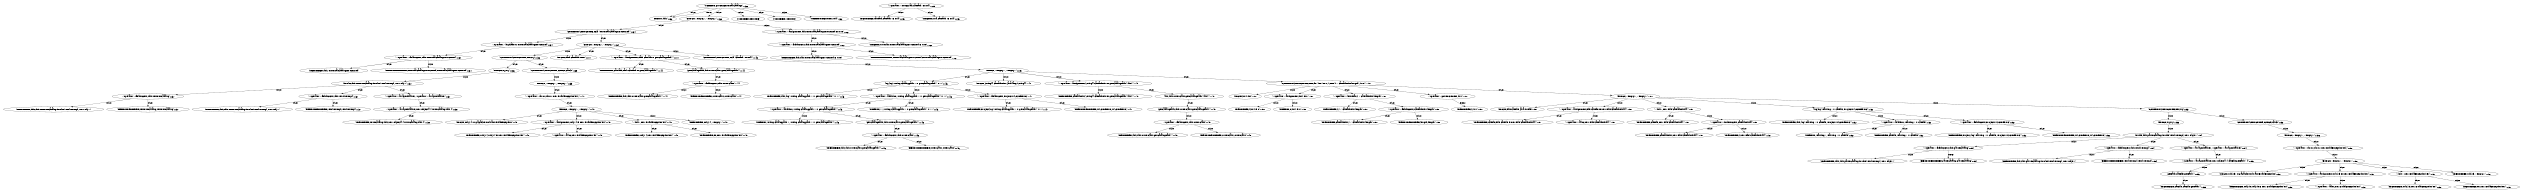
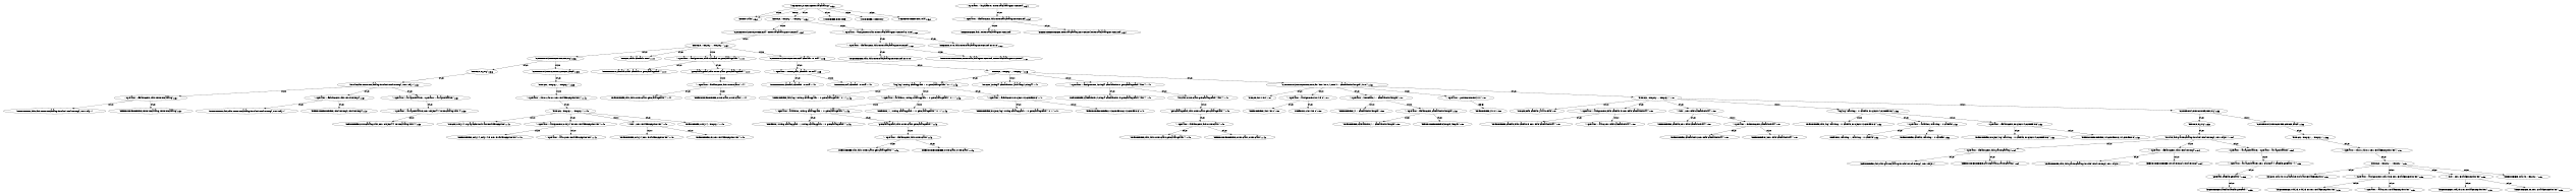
  digraph {
    n1 [label=<(METHOD,processExternalCatalogs)<SUB>1132</SUB>>]
    n2 [label=<(PARAM,this)<SUB>1132</SUB>>]
    n3 [label=<(BLOCK,&lt;empty&gt;,&lt;empty&gt;)<SUB>1132</SUB>>]
    n4 [label=<(MODIFIER,PRIVATE)>]
    n5 [label=<(MODIFIER,VIRTUAL)>]
    n6 [label=<(METHOD_RETURN,void)<SUB>1132</SUB>>]
    n7 [label=<(CONTROL_STRUCTURE,IF,if (!externalCatalogsProcessed))<SUB>1134</SUB>>]
    n8 [label=<(&lt;operator&gt;.assignment,this.externalCatalogsProcessed = true)<SUB>1162</SUB>>]
    n9 [label=<(&lt;operator&gt;.logicalNot,!externalCatalogsProcessed)<SUB>1134</SUB>>]
    n10 [label=<(BLOCK,&lt;empty&gt;,&lt;empty&gt;)<SUB>1134</SUB>>]
    n11 [label=<(&lt;operator&gt;.fieldAccess,this.externalCatalogsProcessed)<SUB>1162</SUB>>]
    n12 [label=<(LITERAL,true,this.externalCatalogsProcessed = true)<SUB>1162</SUB>>]
    n13 [label=<(&lt;operator&gt;.fieldAccess,this.externalCatalogsProcessed)<SUB>1134</SUB>>]
    n14 [label=<(CONTROL_STRUCTURE,TRY,try)<SUB>1136</SUB>>]
    n15 [label=<(LOCAL,Path catPath: ANY)<SUB>1144</SUB>>]
    n16 [label=<(&lt;operator&gt;.assignment,Path catPath = getCatalogPath())<SUB>1144</SUB>>]
    n17 [label=<(CONTROL_STRUCTURE,IF,if (catPath != null))<SUB>1145</SUB>>]
    n18 [label=<(IDENTIFIER,this,!externalCatalogsProcessed)>]
    n19 [label=<(FIELD_IDENTIFIER,externalCatalogsProcessed,externalCatalogsProcessed)<SUB>1134</SUB>>]
    n20 [label=<(BLOCK,try,try)<SUB>1136</SUB>>]
    n21 [label=<(CONTROL_STRUCTURE,CATCH,catch)<SUB>1139</SUB>>]
    n22 [label=<(IDENTIFIER,catPath,Path catPath = getCatalogPath())<SUB>1144</SUB>>]
    n23 [label=<(getCatalogPath,this.outerClass.getCatalogPath())<SUB>1144</SUB>>]
    n24 [label=<(&lt;operator&gt;.notEquals,catPath != null)<SUB>1105</SUB>>]
    n25 [label=<(BLOCK,&lt;empty&gt;,&lt;empty&gt;)<SUB>1145</SUB>>]
    n26 [label=<(invoke,this.setXMLCatalog.invoke(resolverImpl, new Obj...)<SUB>1137</SUB>>]
    n27 [label=<(BLOCK,&lt;empty&gt;,&lt;empty&gt;)<SUB>1139</SUB>>]
    n28 [label=<(&lt;operator&gt;.fieldAccess,this.setXMLCatalog)<SUB>1137</SUB>>]
    n29 [label=<(&lt;operator&gt;.fieldAccess,this.resolverImpl)<SUB>1137</SUB>>]
    n30 [label=<(&lt;operator&gt;.arrayInitializer,&lt;operator&gt;.arrayInitializer)<SUB>1137</SUB>>]
    n31 [label=<(IDENTIFIER,this,this.setXMLCatalog.invoke(resolverImpl, new Obj...)>]
    n32 [label=<(FIELD_IDENTIFIER,setXMLCatalog,setXMLCatalog)<SUB>1137</SUB>>]
    n33 [label=<(IDENTIFIER,this,this.setXMLCatalog.invoke(resolverImpl, new Obj...)>]
    n34 [label=<(FIELD_IDENTIFIER,resolverImpl,resolverImpl)<SUB>1137</SUB>>]
    n35 [label=<(&lt;operator&gt;.arrayInitializer,new Object[] { XMLCatalog.this })<SUB>1138</SUB>>]
    n36 [label=<(IDENTIFIER,XMLCatalog.this,new Object[] { XMLCatalog.this })<SUB>1138</SUB>>]
    n37 [label=<(&lt;operator&gt;.throw,throw new BuildException(ex);)<SUB>1140</SUB>>]
    n38 [label=<(BLOCK,&lt;empty&gt;,&lt;empty&gt;)<SUB>1140</SUB>>]
    n39 [label=<(LOCAL,$obj14: org.apache.tools.ant.BuildException)<SUB>1140</SUB>>]
    n40 [label=<(&lt;operator&gt;.assignment,$obj14 = new BuildException(ex))<SUB>1140</SUB>>]
    n41 [label=<(&lt;init&gt;,new BuildException(ex))<SUB>1140</SUB>>]
    n42 [label=<(IDENTIFIER,$obj14,&lt;empty&gt;)<SUB>1140</SUB>>]
    n43 [label=<(IDENTIFIER,$obj14,$obj14 = new BuildException(ex))<SUB>1140</SUB>>]
    n44 [label=<(&lt;operator&gt;.alloc,new BuildException(ex))<SUB>1140</SUB>>]
    n45 [label=<(IDENTIFIER,$obj14,new BuildException(ex))<SUB>1140</SUB>>]
    n46 [label=<(IDENTIFIER,ex,new BuildException(ex))<SUB>1140</SUB>>]
    n47 [label=<(&lt;operator&gt;.fieldAccess,this.outerClass)<SUB>1144</SUB>>]
    n48 [label=<(IDENTIFIER,this,this.outerClass.getCatalogPath())<SUB>1144</SUB>>]
    n49 [label=<(FIELD_IDENTIFIER,outerClass,outerClass)<SUB>1144</SUB>>]
    n50 [label=<(IDENTIFIER,catPath,catPath != null)<SUB>1145</SUB>>]
    n51 [label=<(LITERAL,null,catPath != null)<SUB>1145</SUB>>]
    n52 [label=<(log,log(&quot;Using catalogpath '&quot; + getCatalogPath() + ...)<SUB>1146</SUB>>]
    n53 [label=<(LOCAL,String[] catPathList: java.lang.String[])<SUB>1148</SUB>>]
    n54 [label=<(&lt;operator&gt;.assignment,String[] catPathList = getCatalogPath().list())<SUB>1148</SUB>>]
    n55 [label=<(CONTROL_STRUCTURE,FOR,for (int i = 0; Some(i &lt; catPathList.length); i++))<SUB>1150</SUB>>]
    n56 [label=<(IDENTIFIER,this,log(&quot;Using catalogpath '&quot; + getCatalogPath() + ...)<SUB>1146</SUB>>]
    n57 [label=<(&lt;operator&gt;.addition,&quot;Using catalogpath '&quot; + getCatalogPath() + &quot;'&quot;)<SUB>1146</SUB>>]
    n58 [label=<(&lt;operator&gt;.fieldAccess,Project.MSG_DEBUG)<SUB>1147</SUB>>]
    n59 [label=<(IDENTIFIER,catPathList,String[] catPathList = getCatalogPath().list())<SUB>1148</SUB>>]
    n60 [label=<(list,this.outerClass.getCatalogPath().list())<SUB>1148</SUB>>]
    n61 [label=<(LOCAL,int i: int)<SUB>1150</SUB>>]
    n62 [label=<(&lt;operator&gt;.assignment,int i = 0)<SUB>1150</SUB>>]
    n63 [label=<(&lt;operator&gt;.lessThan,i &lt; catPathList.length)<SUB>1150</SUB>>]
    n64 [label=<(&lt;operator&gt;.postIncrement,i++)<SUB>1150</SUB>>]
    n65 [label=<(BLOCK,&lt;empty&gt;,&lt;empty&gt;)<SUB>1150</SUB>>]
    n66 [label=<(&lt;operator&gt;.addition,&quot;Using catalogpath '&quot; + getCatalogPath())<SUB>1146</SUB>>]
    n67 [label=<(LITERAL,&quot;'&quot;,&quot;Using catalogpath '&quot; + getCatalogPath() + &quot;'&quot;)<SUB>1146</SUB>>]
    n68 [label=<(IDENTIFIER,Project,log(&quot;Using catalogpath '&quot; + getCatalogPath() + ...)<SUB>1147</SUB>>]
    n69 [label=<(FIELD_IDENTIFIER,MSG_DEBUG,MSG_DEBUG)<SUB>1147</SUB>>]
    n70 [label=<(LITERAL,&quot;Using catalogpath '&quot;,&quot;Using catalogpath '&quot; + getCatalogPath())<SUB>1146</SUB>>]
    n71 [label=<(getCatalogPath,this.outerClass.getCatalogPath())<SUB>1146</SUB>>]
    n72 [label=<(&lt;operator&gt;.fieldAccess,this.outerClass)<SUB>1146</SUB>>]
    n73 [label=<(IDENTIFIER,this,this.outerClass.getCatalogPath())<SUB>1146</SUB>>]
    n74 [label=<(FIELD_IDENTIFIER,outerClass,outerClass)<SUB>1146</SUB>>]
    n75 [label=<(getCatalogPath,this.outerClass.getCatalogPath())<SUB>1148</SUB>>]
    n76 [label=<(&lt;operator&gt;.fieldAccess,this.outerClass)<SUB>1148</SUB>>]
    n77 [label=<(IDENTIFIER,this,this.outerClass.getCatalogPath())<SUB>1148</SUB>>]
    n78 [label=<(FIELD_IDENTIFIER,outerClass,outerClass)<SUB>1148</SUB>>]
    n79 [label=<(IDENTIFIER,i,int i = 0)<SUB>1150</SUB>>]
    n80 [label=<(LITERAL,0,int i = 0)<SUB>1150</SUB>>]
    n81 [label=<(IDENTIFIER,i,i &lt; catPathList.length)<SUB>1150</SUB>>]
    n82 [label=<(&lt;operator&gt;.fieldAccess,catPathList.length)<SUB>1150</SUB>>]
    n83 [label=<(IDENTIFIER,i,i++)<SUB>1150</SUB>>]
    n84 [label=<(LOCAL,File catFile: java.io.File)<SUB>1151</SUB>>]
    n85 [label=<(&lt;operator&gt;.assignment,File catFile = new File(catPathList[i]))<SUB>1151</SUB>>]
    n86 [label=<(&lt;init&gt;,new File(catPathList[i]))<SUB>1151</SUB>>]
    n87 [label=<(log,log(&quot;Parsing &quot; + catFile, Project.MSG_DEBUG))<SUB>1152</SUB>>]
    n88 [label=<(CONTROL_STRUCTURE,TRY,try)<SUB>1153</SUB>>]
    n89 [label=<(IDENTIFIER,catPathList,i &lt; catPathList.length)<SUB>1150</SUB>>]
    n90 [label=<(FIELD_IDENTIFIER,length,length)<SUB>1150</SUB>>]
    n91 [label=<(IDENTIFIER,catFile,File catFile = new File(catPathList[i]))<SUB>1151</SUB>>]
    n92 [label=<(&lt;operator&gt;.alloc,new File(catPathList[i]))<SUB>1151</SUB>>]
    n93 [label=<(IDENTIFIER,catFile,new File(catPathList[i]))<SUB>1151</SUB>>]
    n94 [label=<(&lt;operator&gt;.indexAccess,catPathList[i])<SUB>1151</SUB>>]
    n95 [label=<(IDENTIFIER,this,log(&quot;Parsing &quot; + catFile, Project.MSG_DEBUG))<SUB>1152</SUB>>]
    n96 [label=<(&lt;operator&gt;.addition,&quot;Parsing &quot; + catFile)<SUB>1152</SUB>>]
    n97 [label=<(&lt;operator&gt;.fieldAccess,Project.MSG_DEBUG)<SUB>1152</SUB>>]
    n98 [label=<(BLOCK,try,try)<SUB>1153</SUB>>]
    n99 [label=<(CONTROL_STRUCTURE,CATCH,catch)<SUB>1156</SUB>>]
    n100 [label=<(IDENTIFIER,catPathList,new File(catPathList[i]))<SUB>1151</SUB>>]
    n101 [label=<(IDENTIFIER,i,new File(catPathList[i]))<SUB>1151</SUB>>]
    n102 [label=<(LITERAL,&quot;Parsing &quot;,&quot;Parsing &quot; + catFile)<SUB>1152</SUB>>]
    n103 [label=<(IDENTIFIER,catFile,&quot;Parsing &quot; + catFile)<SUB>1152</SUB>>]
    n104 [label=<(IDENTIFIER,Project,log(&quot;Parsing &quot; + catFile, Project.MSG_DEBUG))<SUB>1152</SUB>>]
    n105 [label=<(FIELD_IDENTIFIER,MSG_DEBUG,MSG_DEBUG)<SUB>1152</SUB>>]
    n106 [label=<(invoke,this.parseCatalog.invoke(resolverImpl, new Obje...)<SUB>1154</SUB>>]
    n107 [label=<(BLOCK,&lt;empty&gt;,&lt;empty&gt;)<SUB>1156</SUB>>]
    n108 [label=<(&lt;operator&gt;.fieldAccess,this.parseCatalog)<SUB>1154</SUB>>]
    n109 [label=<(&lt;operator&gt;.fieldAccess,this.resolverImpl)<SUB>1154</SUB>>]
    n110 [label=<(&lt;operator&gt;.arrayInitializer,&lt;operator&gt;.arrayInitializer)<SUB>1154</SUB>>]
    n111 [label=<(IDENTIFIER,this,this.parseCatalog.invoke(resolverImpl, new Obje...)>]
    n112 [label=<(FIELD_IDENTIFIER,parseCatalog,parseCatalog)<SUB>1154</SUB>>]
    n113 [label=<(IDENTIFIER,this,this.parseCatalog.invoke(resolverImpl, new Obje...)>]
    n114 [label=<(FIELD_IDENTIFIER,resolverImpl,resolverImpl)<SUB>1154</SUB>>]
    n115 [label=<(&lt;operator&gt;.arrayInitializer,new Object[] { catFile.getPath() })<SUB>1155</SUB>>]
    n116 [label=<(getPath,catFile.getPath())<SUB>1155</SUB>>]
    n117 [label=<(IDENTIFIER,catFile,catFile.getPath())<SUB>1155</SUB>>]
    n118 [label=<(&lt;operator&gt;.throw,throw new BuildException(ex);)<SUB>1157</SUB>>]
    n119 [label=<(BLOCK,&lt;empty&gt;,&lt;empty&gt;)<SUB>1157</SUB>>]
    n120 [label=<(LOCAL,$obj15: org.apache.tools.ant.BuildException)<SUB>1157</SUB>>]
    n121 [label=<(&lt;operator&gt;.assignment,$obj15 = new BuildException(ex))<SUB>1157</SUB>>]
    n122 [label=<(&lt;init&gt;,new BuildException(ex))<SUB>1157</SUB>>]
    n123 [label=<(IDENTIFIER,$obj15,&lt;empty&gt;)<SUB>1157</SUB>>]
    n124 [label=<(IDENTIFIER,$obj15,$obj15 = new BuildException(ex))<SUB>1157</SUB>>]
    n125 [label=<(&lt;operator&gt;.alloc,new BuildException(ex))<SUB>1157</SUB>>]
    n126 [label=<(IDENTIFIER,$obj15,new BuildException(ex))<SUB>1157</SUB>>]
    n127 [label=<(IDENTIFIER,ex,new BuildException(ex))<SUB>1157</SUB>>]
    n128 [label=<(IDENTIFIER,this,this.externalCatalogsProcessed = true)>]
    n129 [label=<(FIELD_IDENTIFIER,externalCatalogsProcessed,externalCatalogsProcessed)<SUB>1162</SUB>>]
    n1 -> n2 [label="AST: "]
    n1 -> n2 [label="DDG: "]
    n1 -> n3 [label="AST: "]
    n1 -> n4 [label="AST: "]
    n1 -> n5 [label="AST: "]
    n1 -> n6 [label="AST: "]
    n3 -> n7 [label="AST: "]
    n3 -> n8 [label="AST: "]
-   n7 -> n9 [label="AST: "]
    n7 -> n10 [label="AST: "]
    n8 -> n11 [label="AST: "]
    n8 -> n12 [label="AST: "]
    n9 -> n13 [label="AST: "]
    n10 -> n14 [label="AST: "]
    n10 -> n15 [label="AST: "]
    n10 -> n16 [label="AST: "]
    n10 -> n17 [label="AST: "]
    n11 -> n128 [label="AST: "]
    n11 -> n129 [label="AST: "]
    n13 -> n18 [label="AST: "]
    n13 -> n19 [label="AST: "]
    n14 -> n20 [label="AST: "]
    n14 -> n21 [label="AST: "]
    n16 -> n22 [label="AST: "]
    n16 -> n23 [label="AST: "]
+   n17 -> n24 [label="AST: "]
    n17 -> n25 [label="AST: "]
    n20 -> n26 [label="AST: "]
    n21 -> n27 [label="AST: "]
    n23 -> n47 [label="AST: "]
    n24 -> n50 [label="AST: "]
    n24 -> n51 [label="AST: "]
    n25 -> n52 [label="AST: "]
    n25 -> n53 [label="AST: "]
    n25 -> n54 [label="AST: "]
    n25 -> n55 [label="AST: "]
    n26 -> n28 [label="AST: "]
    n26 -> n29 [label="AST: "]
    n26 -> n30 [label="AST: "]
    n27 -> n37 [label="AST: "]
    n28 -> n31 [label="AST: "]
    n28 -> n32 [label="AST: "]
    n29 -> n33 [label="AST: "]
    n29 -> n34 [label="AST: "]
    n30 -> n35 [label="AST: "]
    n35 -> n36 [label="AST: "]
    n37 -> n38 [label="AST: "]
    n38 -> n39 [label="AST: "]
    n38 -> n40 [label="AST: "]
    n38 -> n41 [label="AST: "]
    n38 -> n42 [label="AST: "]
    n40 -> n43 [label="AST: "]
    n40 -> n44 [label="AST: "]
    n41 -> n45 [label="AST: "]
    n41 -> n46 [label="AST: "]
    n47 -> n48 [label="AST: "]
    n47 -> n49 [label="AST: "]
    n52 -> n56 [label="AST: "]
    n52 -> n57 [label="AST: "]
    n52 -> n58 [label="AST: "]
    n54 -> n59 [label="AST: "]
    n54 -> n60 [label="AST: "]
    n55 -> n61 [label="AST: "]
    n55 -> n62 [label="AST: "]
    n55 -> n63 [label="AST: "]
    n55 -> n64 [label="AST: "]
    n55 -> n65 [label="AST: "]
    n57 -> n66 [label="AST: "]
    n57 -> n67 [label="AST: "]
    n58 -> n68 [label="AST: "]
    n58 -> n69 [label="AST: "]
    n60 -> n75 [label="AST: "]
    n62 -> n79 [label="AST: "]
    n62 -> n80 [label="AST: "]
    n63 -> n81 [label="AST: "]
    n63 -> n82 [label="AST: "]
    n64 -> n83 [label="DDG: "]
    n65 -> n84 [label="AST: "]
    n65 -> n85 [label="AST: "]
    n65 -> n86 [label="AST: "]
    n65 -> n87 [label="AST: "]
    n65 -> n88 [label="AST: "]
    n66 -> n70 [label="AST: "]
    n66 -> n71 [label="AST: "]
    n71 -> n72 [label="AST: "]
    n72 -> n73 [label="AST: "]
    n72 -> n74 [label="AST: "]
    n75 -> n76 [label="AST: "]
    n76 -> n77 [label="AST: "]
    n76 -> n78 [label="AST: "]
    n82 -> n89 [label="AST: "]
    n82 -> n90 [label="AST: "]
    n85 -> n91 [label="AST: "]
    n85 -> n92 [label="AST: "]
    n86 -> n93 [label="AST: "]
    n86 -> n94 [label="AST: "]
    n87 -> n95 [label="AST: "]
    n87 -> n96 [label="AST: "]
    n87 -> n97 [label="AST: "]
    n88 -> n98 [label="AST: "]
    n88 -> n99 [label="AST: "]
    n94 -> n100 [label="AST: "]
    n94 -> n101 [label="AST: "]
    n96 -> n102 [label="AST: "]
    n96 -> n103 [label="AST: "]
    n97 -> n104 [label="AST: "]
    n97 -> n105 [label="AST: "]
    n98 -> n106 [label="AST: "]
    n99 -> n107 [label="AST: "]
    n106 -> n108 [label="AST: "]
    n106 -> n109 [label="AST: "]
    n106 -> n110 [label="AST: "]
    n107 -> n118 [label="AST: "]
    n108 -> n111 [label="AST: "]
-   n108 -> n112 [label="DDG: "]
+   n108 -> n112 [label="AST: "]
    n109 -> n113 [label="AST: "]
    n109 -> n114 [label="AST: "]
    n110 -> n115 [label="AST: "]
    n115 -> n116 [label="AST: "]
    n116 -> n117 [label="AST: "]
    n118 -> n119 [label="AST: "]
    n119 -> n120 [label="AST: "]
    n119 -> n121 [label="AST: "]
    n119 -> n122 [label="AST: "]
    n119 -> n123 [label="AST: "]
    n121 -> n124 [label="AST: "]
    n121 -> n125 [label="AST: "]
    n122 -> n126 [label="AST: "]
    n122 -> n127 [label="AST: "]
  }
